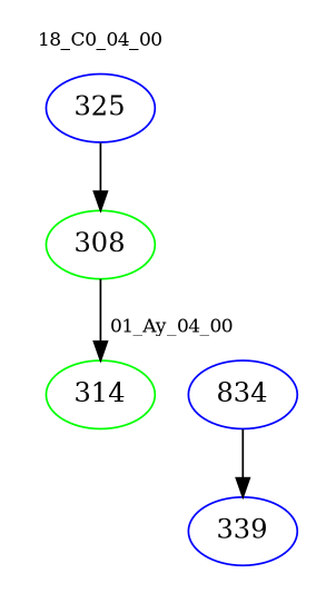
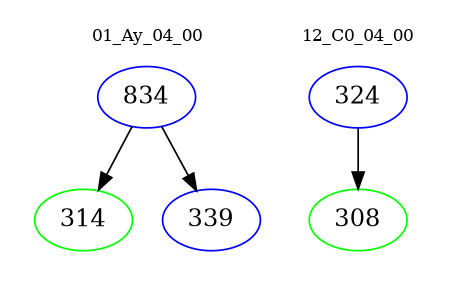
  digraph {
    node [color=blue]
    edge [color=black]
    n1 [label=834]
    n2 [color=green label=314]
    n3 [label=339]
-   n4 [label=325]
+   n4 [label=324]
    n5 [color=green label=308]
    subgraph cluster_1 {
      color=white
      fontsize=10
      label="01_Ay_04_00"
      n1
      n2
      n3
    }
    subgraph cluster_2 {
      color=white
      fontsize=10
-     label="18_C0_04_00"
+     label="12_C0_04_00"
      n4
      n5
    }
-   n5 -> n2
+   n1 -> n2
    n1 -> n3
    n4 -> n5
  }
